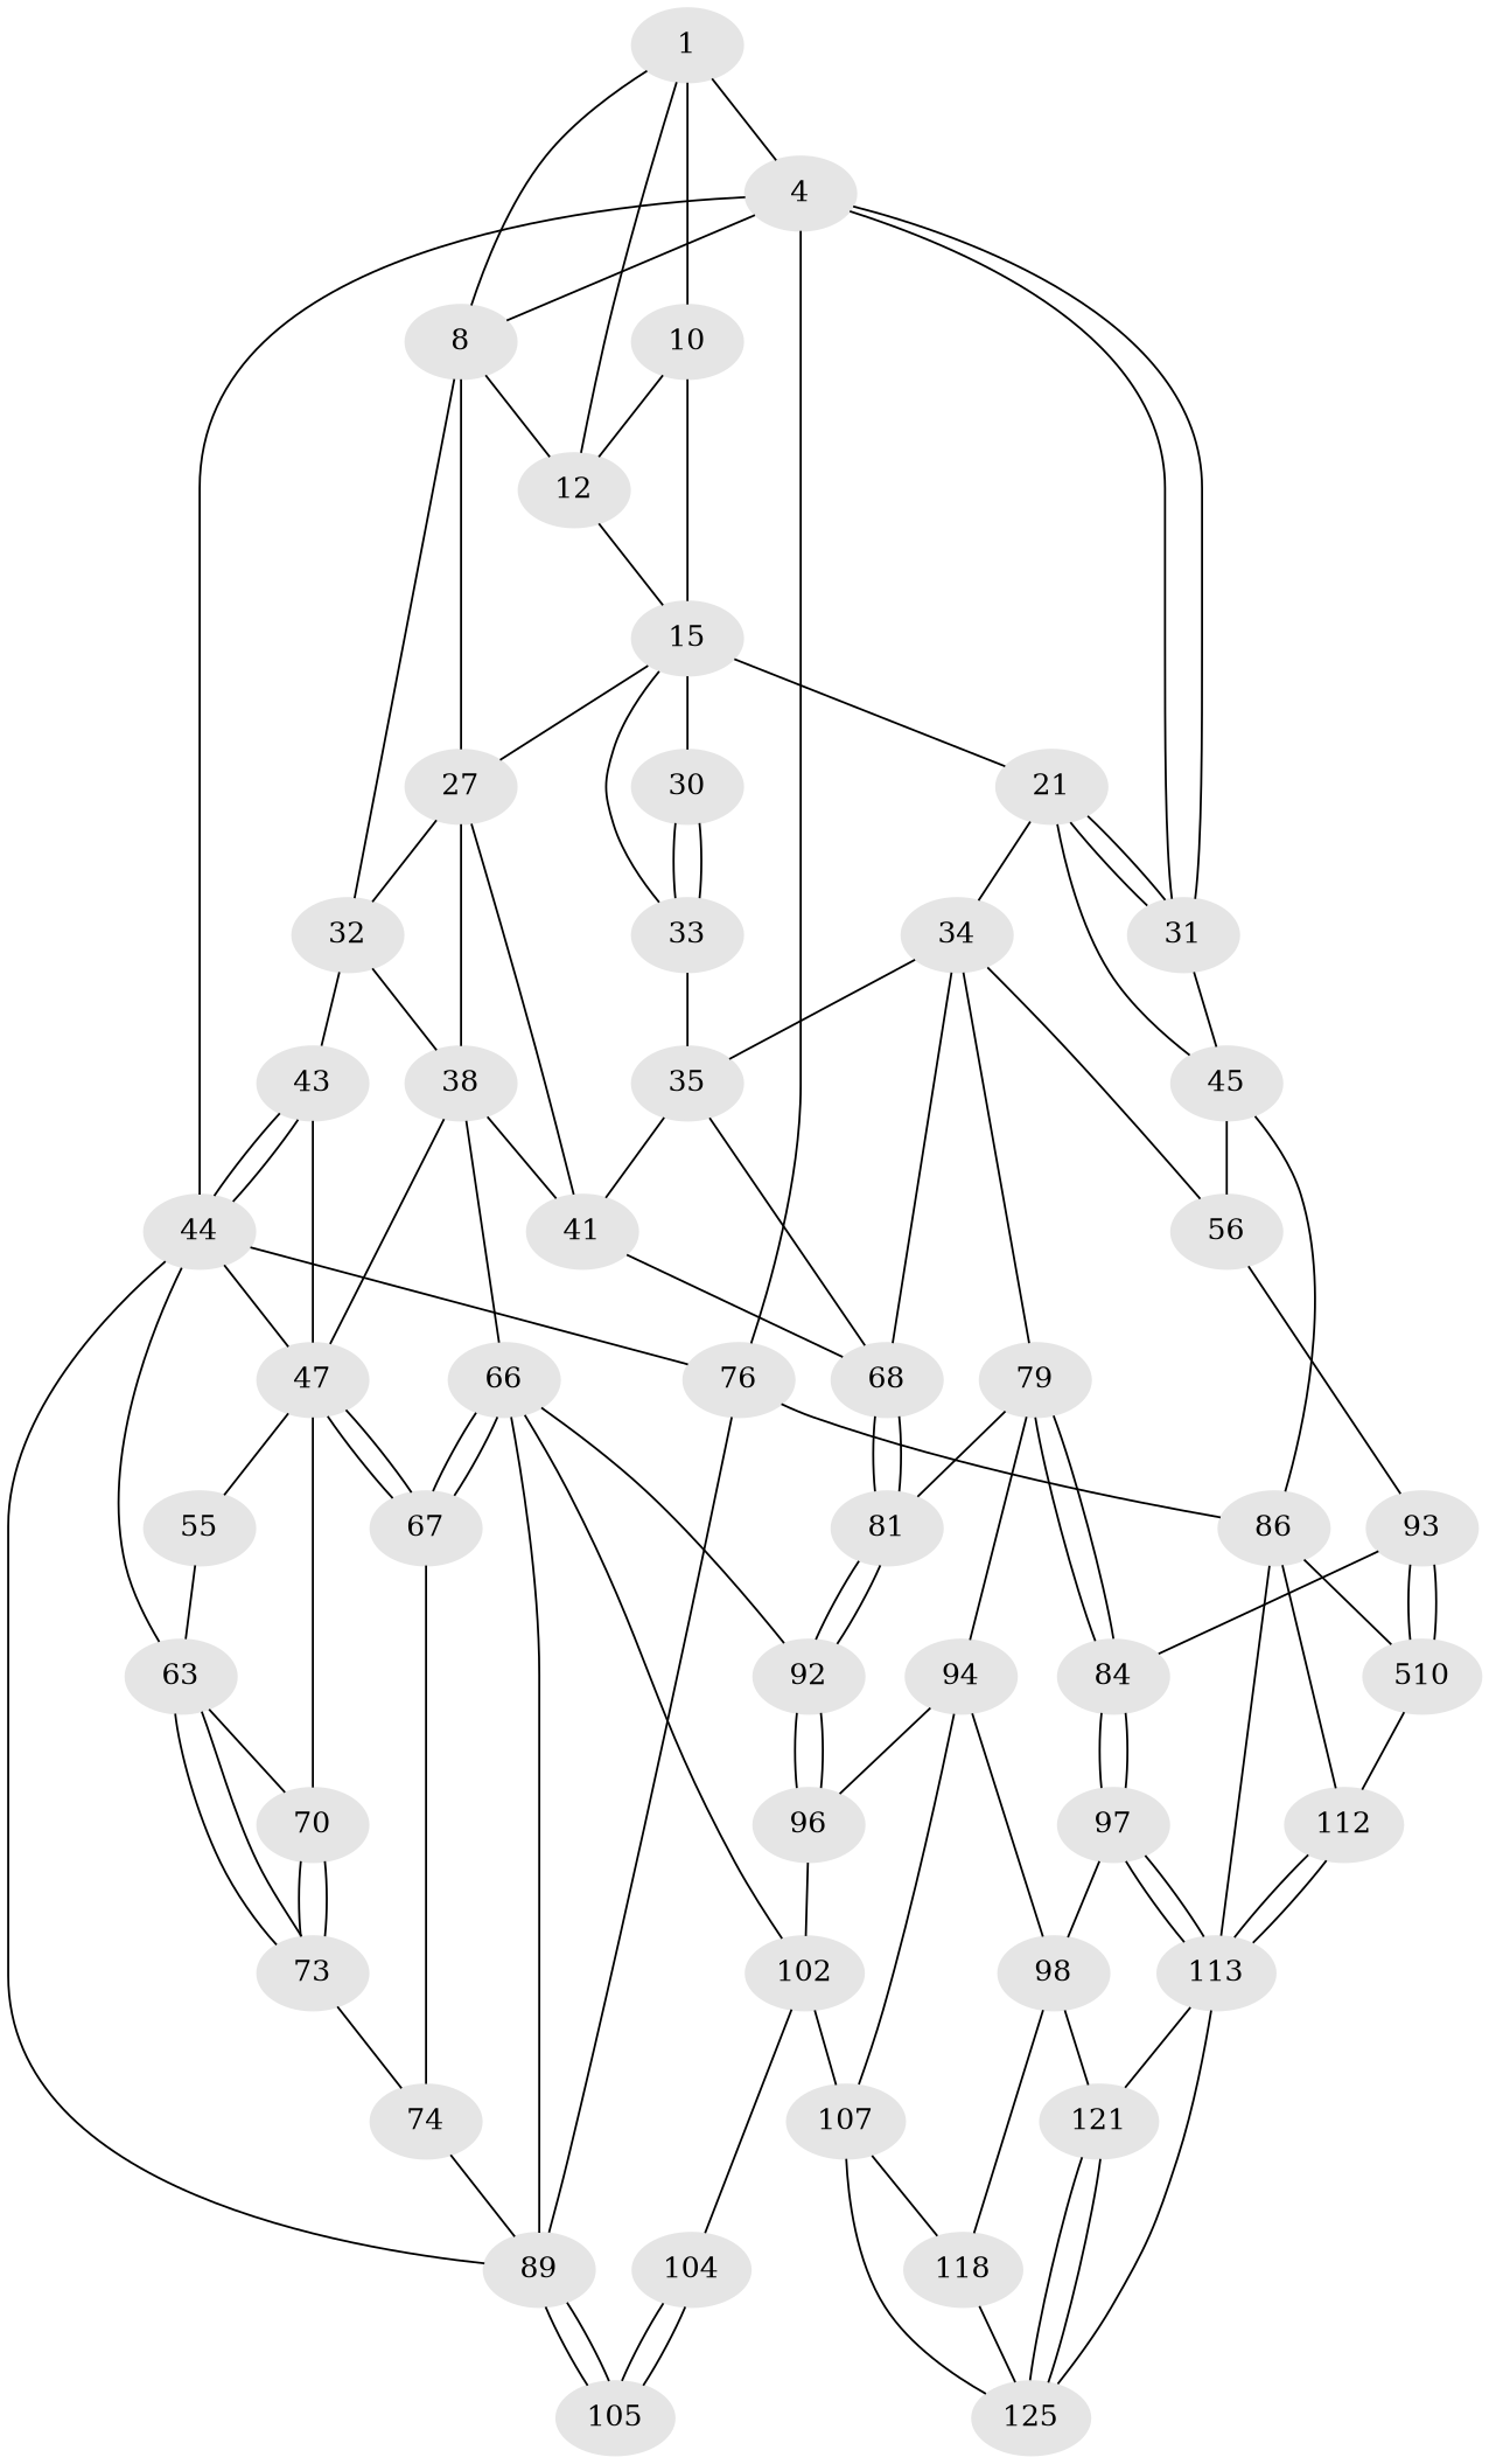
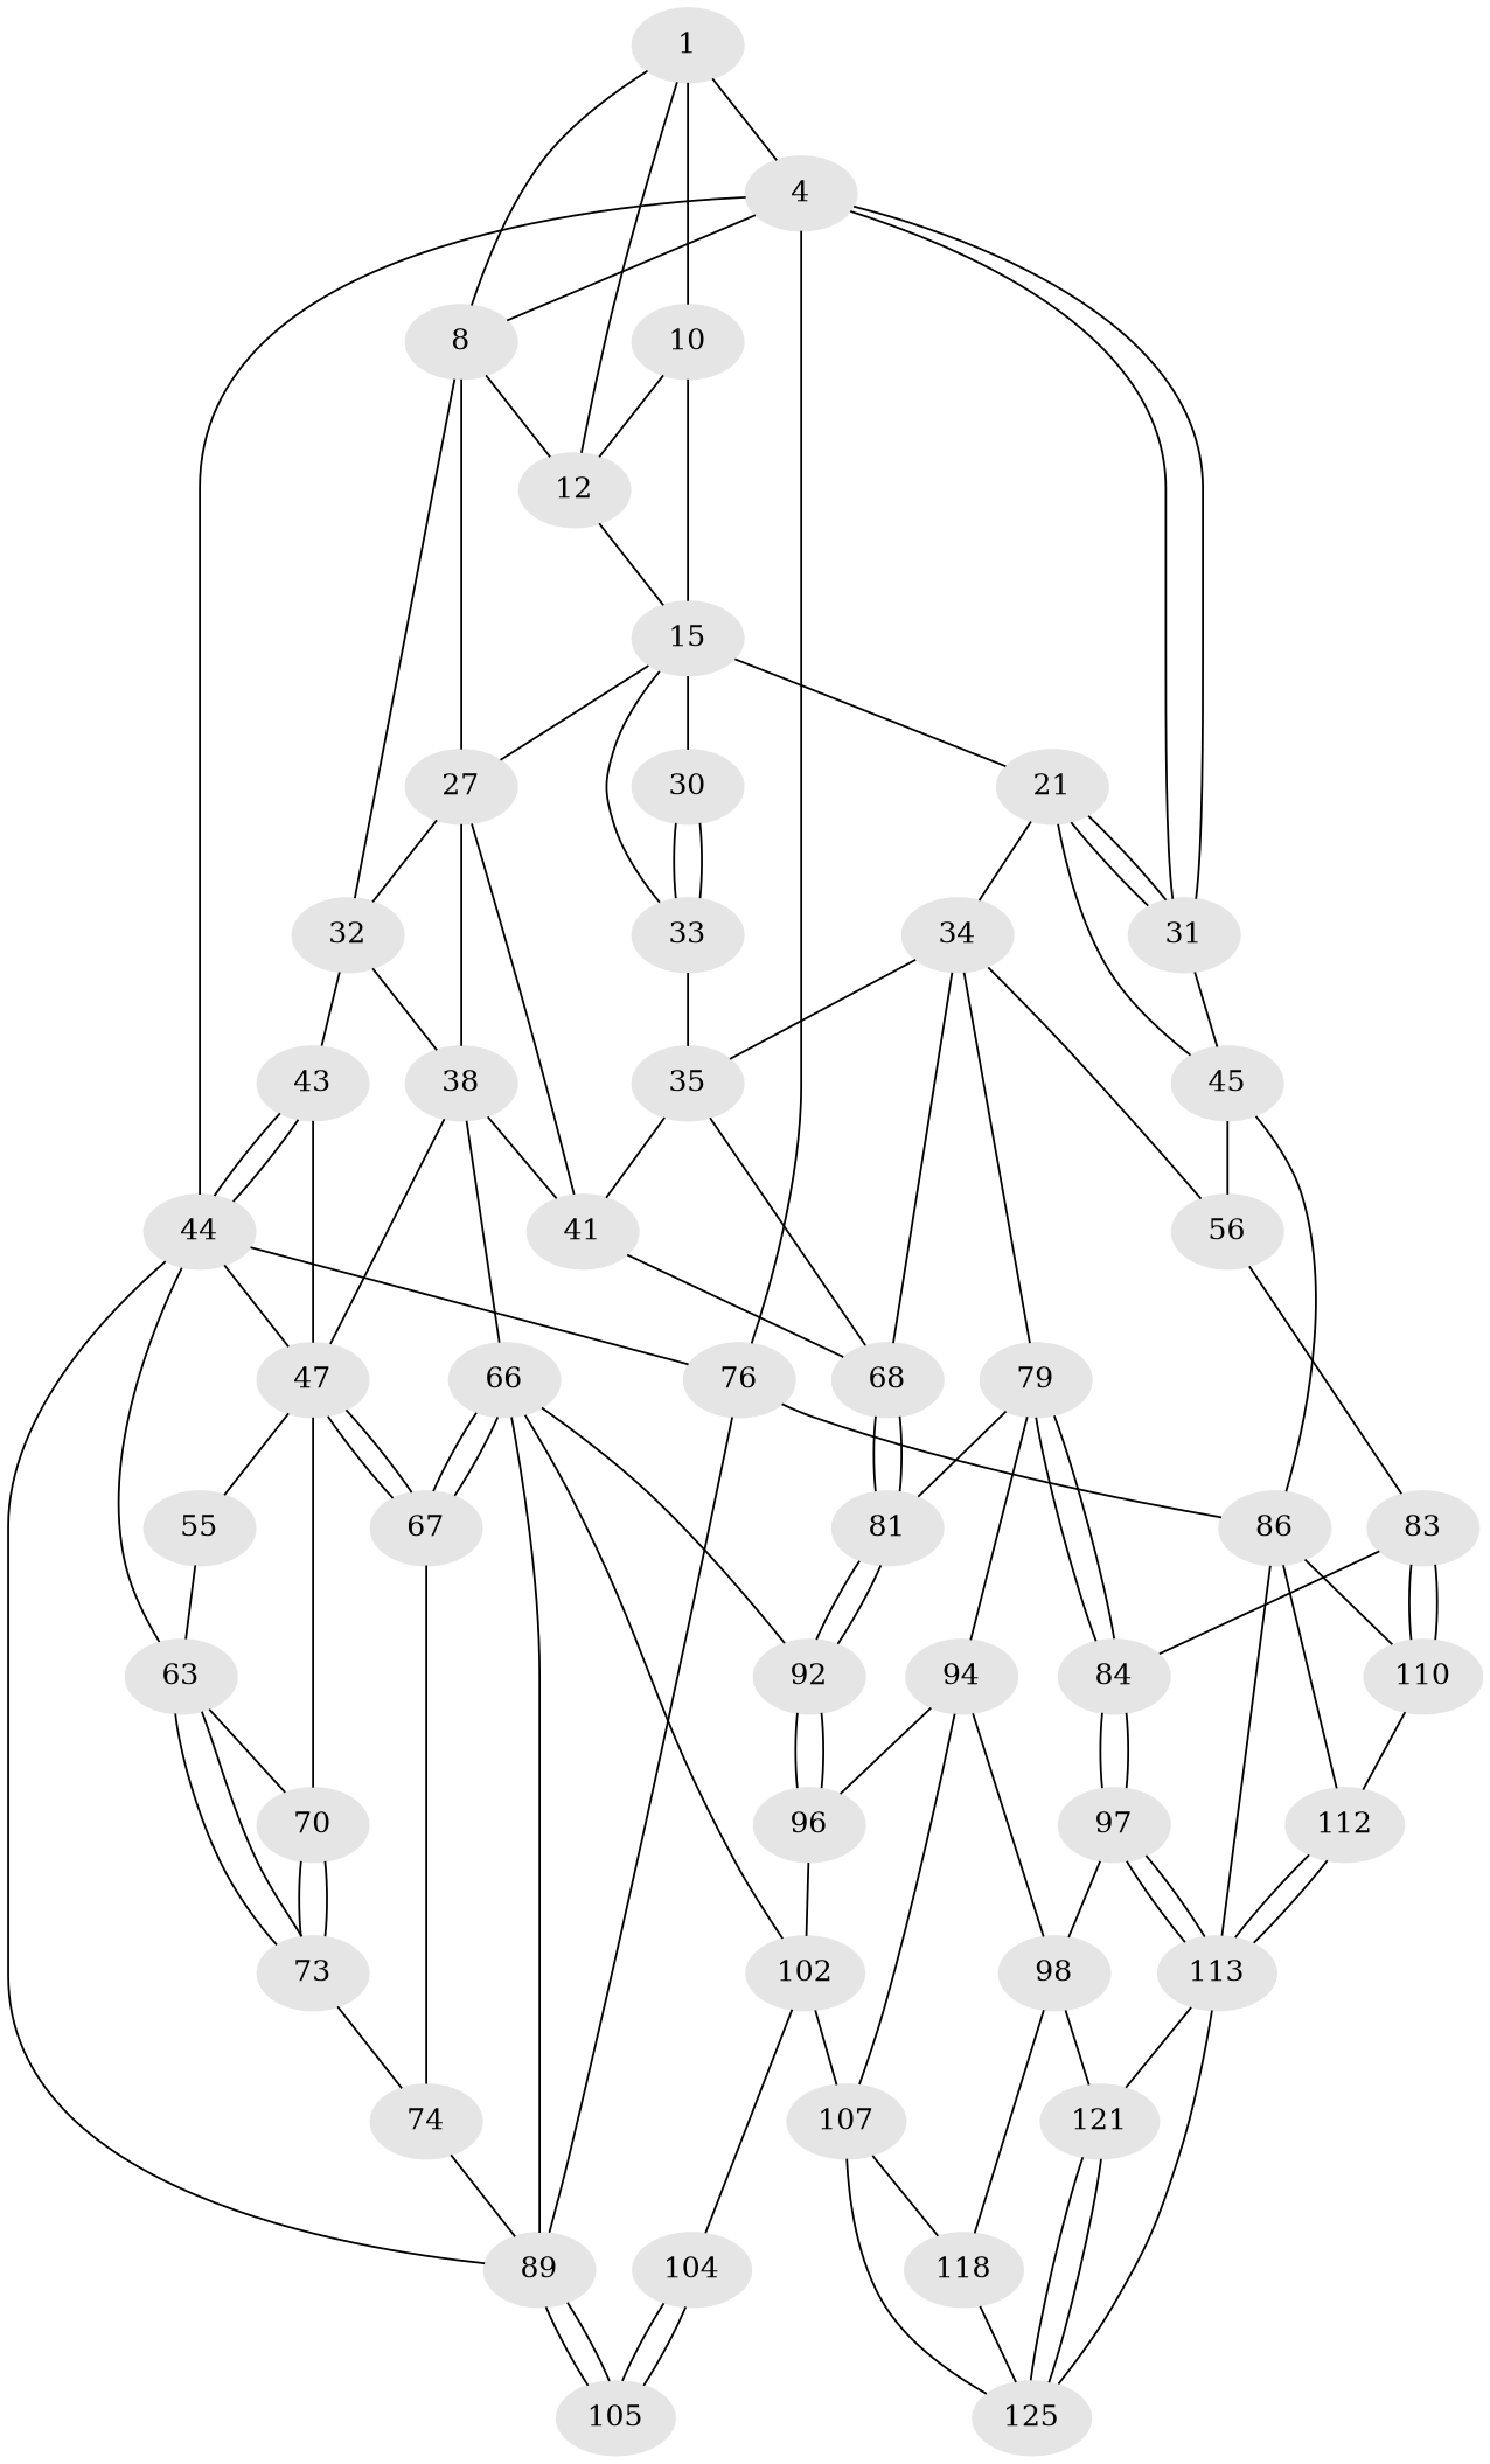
  graph {
    node [color=gray90 style=filled]
    1 [super="+2+7"]
    4 [super="+5"]
    8 [super="+9+14"]
    10 [super="+20+11"]
    12 [super="+13"]
    31
    44 [super="+50"]
    76 [super="+77"]
    27 [super="+37+28"]
    32 [super="+40"]
    15 [super="+24+16"]
    45 [super="+60"]
    47 [super="+48"]
    63 [super="+64"]
    89 [super="+90"]
    86 [super="+114"]
    38 [super="+39+52"]
    41 [super="+42+71"]
    43
    21 [super="+22"]
    30
    33
    34 [super="+56"]
    35 [super="+36"]
    n25 [label=56 super="+59+78"]
    68 [super="+69"]
    79 [super="+80"]
    66 [super="+88"]
-   83 [label=93]
+   83
    81
    84
    94 [super="+95+99"]
    55
    67 [super="+72"]
    70
    92
    102 [super="+103+106"]
    73
    105 [super="+109"]
-   110 [super="+111" label=510]
+   110 [super="+111"]
    112
    113 [super="+120"]
    74
    96
    107 [super="+119+108"]
    104 [super="+116"]
    97
    98 [super="+117"]
    121
    125 [super="+128+126"]
    118
    1 -- 4
    1 -- 8
    1 -- 10 [weight=2]
    1 -- 12
    4 -- 8 [weight=2]
    4 -- 31
    4 -- 31
    4 -- 44
    4 -- 76 [weight=2]
    8 -- 12
    8 -- 27
    8 -- 32
    10 -- 12
    10 -- 15
    12 -- 15
    31 -- 45
    44 -- 76
    44 -- 47
    44 -- 63
    44 -- 89
    76 -- 89
    76 -- 86 [weight=2]
    27 -- 32
    27 -- 38
    27 -- 41
    32 -- 38
    32 -- 43
    15 -- 27
    15 -- 21
    15 -- 30 [weight=2]
    15 -- 33
    45 -- 86
    45 -- n25 [weight=3]
    47 -- 55 [weight=2]
    47 -- 67 [weight=2]
    47 -- 67
    47 -- 70
    63 -- 70
    63 -- 73
    63 -- 73
    89 -- 105 [weight=2]
    89 -- 105
    86 -- 110 [weight=2]
    86 -- 112
    86 -- 113
    38 -- 47
    38 -- 41 [weight=2]
    38 -- 66
    41 -- 68
    43 -- 44
    43 -- 44
    43 -- 47
    21 -- 31
    21 -- 31
    21 -- 45
    21 -- 34
    30 -- 33
    30 -- 33
    33 -- 35
    34 -- 35
    34 -- n25
    34 -- 68
    34 -- 79
    35 -- 41
    35 -- 68
    n25 -- 83
    68 -- 81
    68 -- 81
    79 -- 81
    79 -- 84
    79 -- 84
    79 -- 94
    66 -- 89
    66 -- 67
    66 -- 67
    66 -- 92
    66 -- 102
    83 -- 84
    83 -- 110
    83 -- 110
    81 -- 92
    81 -- 92
    84 -- 97
    84 -- 97
    94 -- 96
    94 -- 107
    94 -- 98
    55 -- 63
    67 -- 74
    70 -- 73
    70 -- 73
    92 -- 96
    92 -- 96
    102 -- 107 [weight=2]
    102 -- 104
    73 -- 74
    110 -- 112
    112 -- 113
    112 -- 113
    113 -- 121
    113 -- 125
    74 -- 89
    96 -- 102
    107 -- 125 [weight=2]
    107 -- 118
    104 -- 105 [weight=2]
    104 -- 105
    97 -- 113
    97 -- 113
    97 -- 98
    98 -- 121
    98 -- 118
    121 -- 125
    121 -- 125
    118 -- 125
  }
